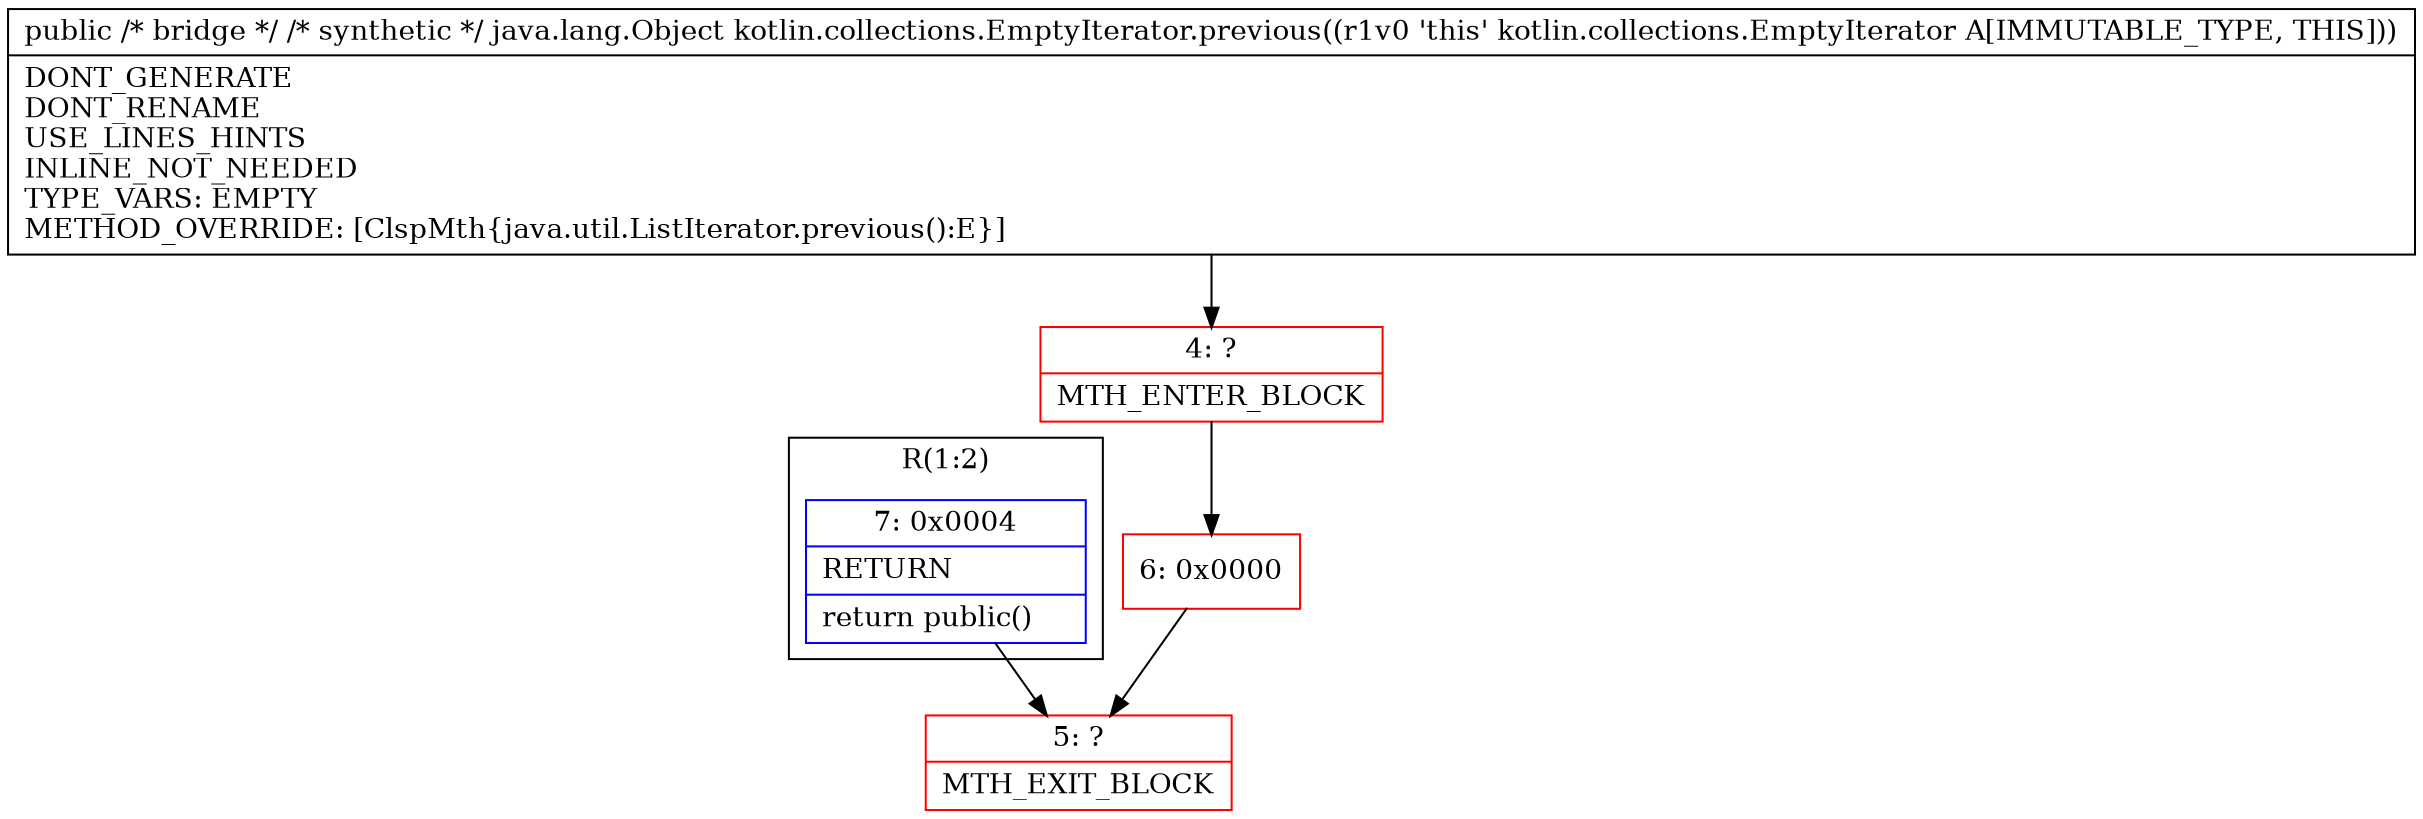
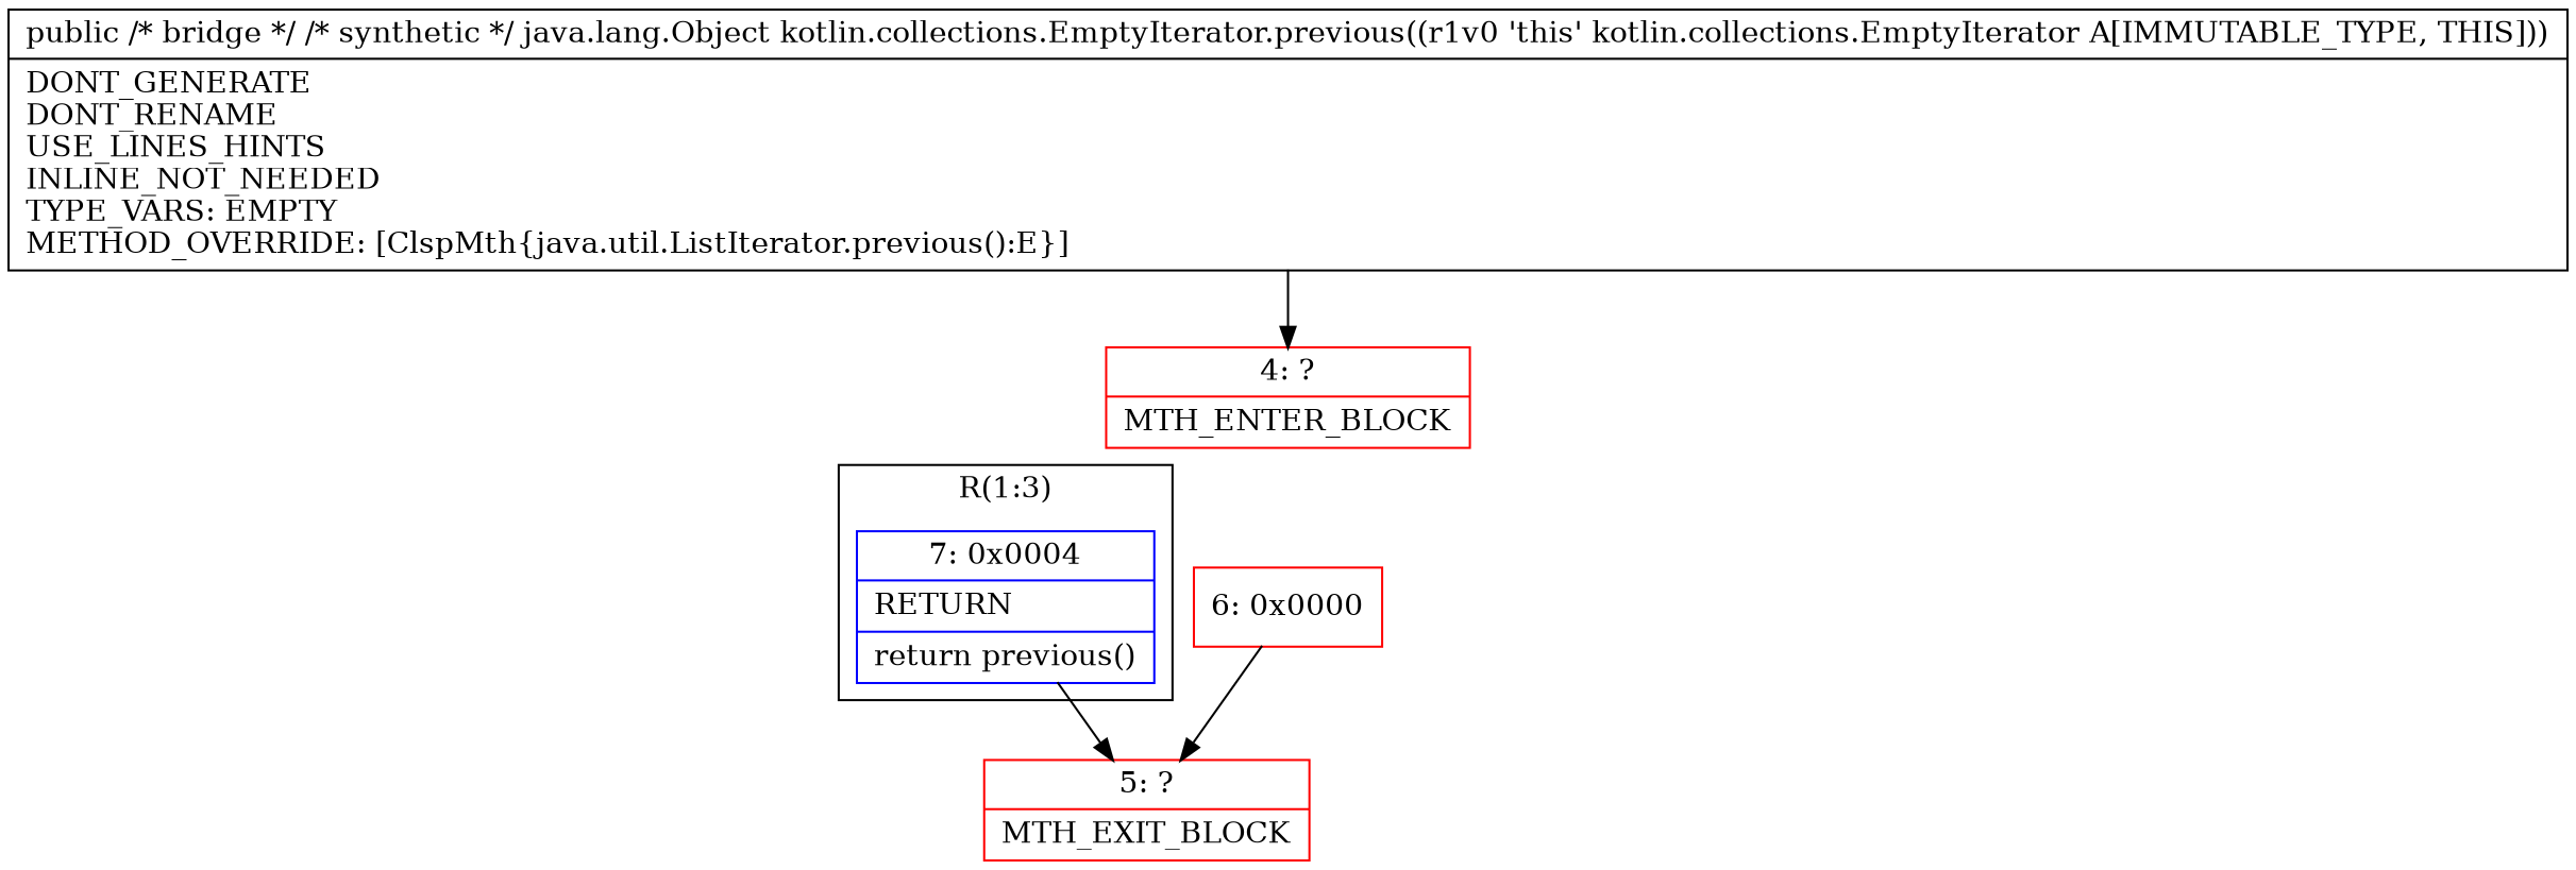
  digraph {
    node [color=red shape=record]
-   n1 [color=blue label="{7\:\ 0x0004|RETURN\l|return public()\l}"]
+   n1 [color=blue label="{7\:\ 0x0004|RETURN\l|return previous()\l}"]
    n2 [label="{5\:\ ?|MTH_EXIT_BLOCK\l}"]
    n3 [label="{4\:\ ?|MTH_ENTER_BLOCK\l}"]
    n4 [label="{6\:\ 0x0000}"]
    n5 [label="{public \/* bridge *\/ \/* synthetic *\/ java.lang.Object kotlin.collections.EmptyIterator.previous((r1v0 'this' kotlin.collections.EmptyIterator A[IMMUTABLE_TYPE, THIS]))  | DONT_GENERATE\lDONT_RENAME\lUSE_LINES_HINTS\lINLINE_NOT_NEEDED\lTYPE_VARS: EMPTY\lMETHOD_OVERRIDE: [ClspMth\{java.util.ListIterator.previous():E\}]\l}" color=""]
    subgraph cluster_1 {
-     label="R(1:2)"
+     label="R(1:3)"
      n1
    }
    n1 -> n2
-   n3 -> n4
    n4 -> n2
    n5 -> n3
  }
